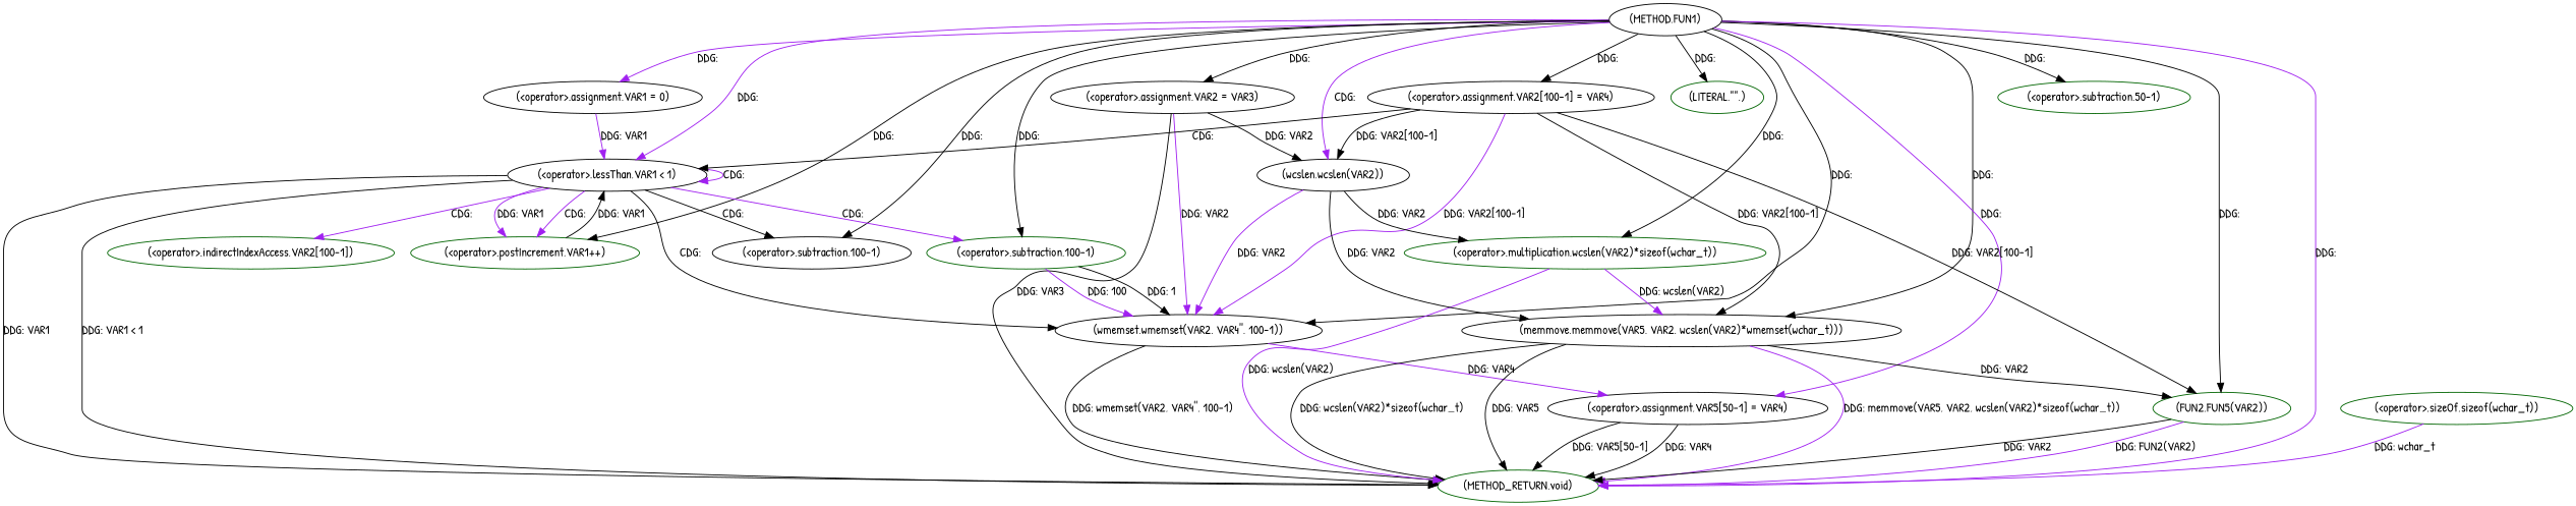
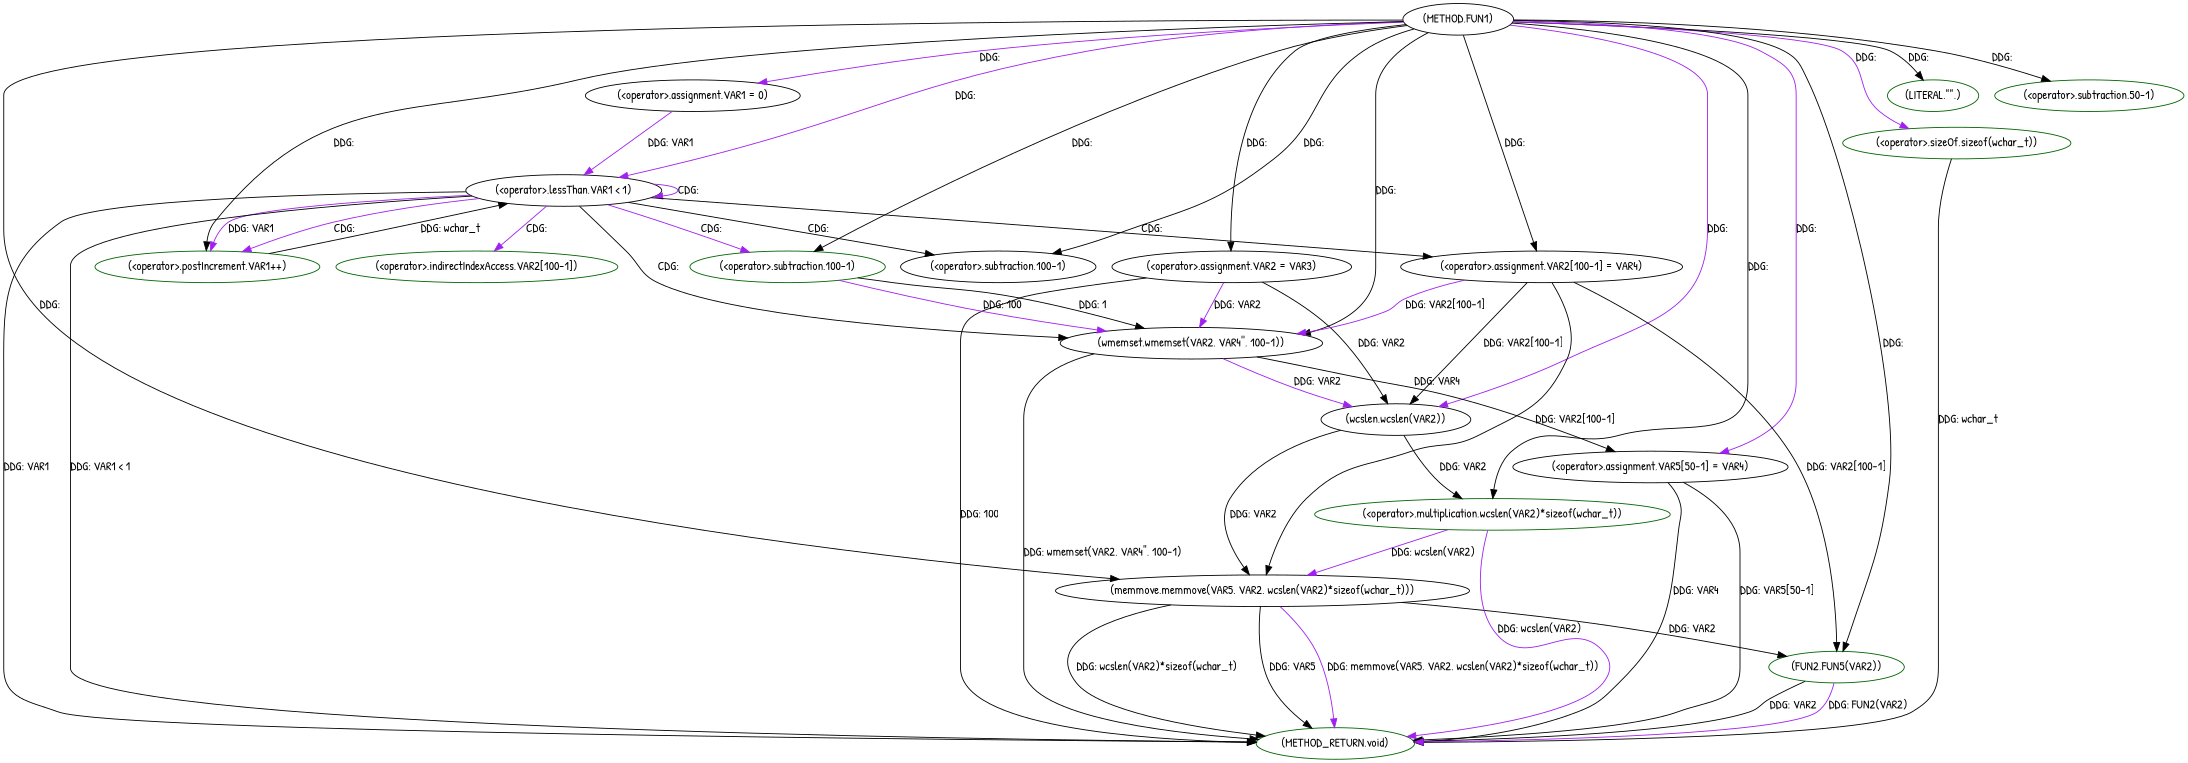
  digraph {
    fontname="Patrick Hand"
    node [color=black fontname="Patrick Hand"]
    edge [color=black fontname="Patrick Hand"]
    n1 [label="(METHOD,FUN1)"]
    n2 [label="(<operator>.assignment,VAR2 = VAR3)"]
    n3 [label="(<operator>.assignment,VAR1 = 0)"]
    n4 [label="(<operator>.lessThan,VAR1 < 1)"]
    n5 [color=darkgreen label="(<operator>.postIncrement,VAR1++)"]
    n6 [label="(wmemset,wmemset(VAR2, VAR4'', 100-1))"]
    n7 [color=darkgreen label="(<operator>.subtraction,100-1)"]
    n8 [label="(<operator>.assignment,VAR2[100-1] = VAR4)"]
    n9 [label="(<operator>.subtraction,100-1)"]
    n10 [color=darkgreen label="(LITERAL,\"\",)"]
-   n11 [label="(memmove,memmove(VAR5, VAR2, wcslen(VAR2)*wmemset(wchar_t)))"]
+   n11 [label="(memmove,memmove(VAR5, VAR2, wcslen(VAR2)*sizeof(wchar_t)))"]
    n12 [color=darkgreen label="(<operator>.multiplication,wcslen(VAR2)*sizeof(wchar_t))"]
    n13 [label="(wcslen,wcslen(VAR2))"]
    n14 [color=darkgreen label="(<operator>.sizeOf,sizeof(wchar_t))"]
    n15 [label="(<operator>.assignment,VAR5[50-1] = VAR4)"]
    n16 [color=darkgreen label="(<operator>.subtraction,50-1)"]
    n17 [color=darkgreen label="(FUN2,FUN5(VAR2))"]
    n18 [color=darkgreen label="(METHOD_RETURN,void)"]
    n19 [color=darkgreen label="(<operator>.indirectIndexAccess,VAR2[100-1])"]
    n1 -> n2 [label="DDG: "]
    n1 -> n3 [color=purple label="DDG: "]
    n1 -> n4 [color=purple label="DDG: "]
    n1 -> n5 [label="DDG: "]
    n1 -> n6 [label="DDG: "]
    n1 -> n7 [label="DDG: "]
    n1 -> n8 [label="DDG: "]
    n1 -> n9 [label="DDG: "]
    n1 -> n10 [label="DDG: "]
    n1 -> n11 [label="DDG: "]
    n1 -> n12 [label="DDG: "]
-   n1 -> n13 [color=purple label="CDG: "]
-   n1 -> n18 [color=purple label="DDG: "]
+   n1 -> n13 [color=purple label="DDG: "]
+   n1 -> n14 [color=purple label="DDG: "]
    n1 -> n15 [color=purple label="DDG: "]
    n1 -> n16 [label="DDG: "]
    n1 -> n17 [label="DDG: "]
    n2 -> n6 [color=purple label="DDG: VAR2"]
    n2 -> n13 [label="DDG: VAR2"]
-   n2 -> n18 [label="DDG: VAR3"]
+   n2 -> n18 [label="DDG: 100"]
    n3 -> n4 [color=purple label="DDG: VAR1"]
    n4 -> n4 [color=purple label="CDG: "]
    n4 -> n5 [color=purple label="DDG: VAR1"]
    n4 -> n5 [color=purple label="CDG: "]
    n4 -> n6 [label="CDG: "]
    n4 -> n7 [color=purple label="CDG: "]
-   n8 -> n4 [label="CDG: "]
+   n4 -> n8 [label="CDG: "]
    n4 -> n9 [label="CDG: "]
    n4 -> n18 [label="DDG: VAR1"]
    n4 -> n18 [label="DDG: VAR1 < 1"]
    n4 -> n19 [color=purple label="CDG: "]
-   n5 -> n4 [label="DDG: VAR1"]
-   n13 -> n6 [color=purple label="DDG: VAR2"]
-   n6 -> n15 [color=purple label="DDG: VAR4"]
+   n5 -> n4 [label="DDG: wchar_t"]
+   n6 -> n13 [color=purple label="DDG: VAR2"]
+   n6 -> n15 [label="DDG: VAR4"]
    n6 -> n18 [label="DDG: wmemset(VAR2, VAR4'', 100-1)"]
    n7 -> n6 [color=purple label="DDG: 100"]
    n7 -> n6 [label="DDG: 1"]
    n8 -> n6 [color=purple label="DDG: VAR2[100-1]"]
    n8 -> n11 [label="DDG: VAR2[100-1]"]
    n8 -> n13 [label="DDG: VAR2[100-1]"]
    n8 -> n17 [label="DDG: VAR2[100-1]"]
    n11 -> n17 [label="DDG: VAR2"]
    n11 -> n18 [label="DDG: wcslen(VAR2)*sizeof(wchar_t)"]
    n11 -> n18 [label="DDG: VAR5"]
    n11 -> n18 [color=purple label="DDG: memmove(VAR5, VAR2, wcslen(VAR2)*sizeof(wchar_t))"]
    n12 -> n11 [color=purple label="DDG: wcslen(VAR2)"]
    n12 -> n18 [color=purple label="DDG: wcslen(VAR2)"]
    n13 -> n11 [label="DDG: VAR2"]
    n13 -> n12 [label="DDG: VAR2"]
-   n14 -> n18 [color=purple label="DDG: wchar_t"]
+   n14 -> n18 [label="DDG: wchar_t"]
    n15 -> n18 [label="DDG: VAR5[50-1]"]
    n15 -> n18 [label="DDG: VAR4"]
    n17 -> n18 [label="DDG: VAR2"]
    n17 -> n18 [color=purple label="DDG: FUN2(VAR2)"]
  }
